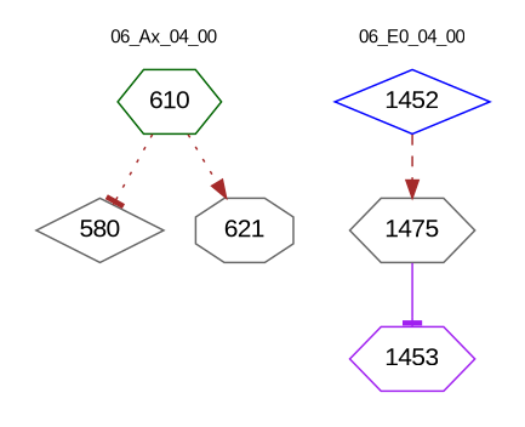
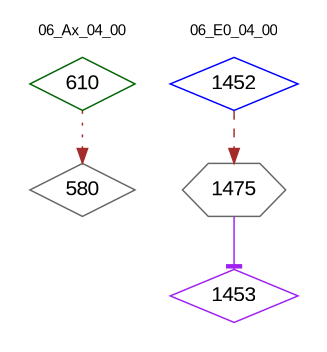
  digraph {
    fontname="Liberation Sans"
    node [color=gray40 fontname="Liberation Sans" shape=diamond]
    edge [arrowhead=tee color=brown fontname="Liberation Sans" style=dotted]
-   n1 [color=darkgreen label=610 shape=hexagon]
+   n1 [color=darkgreen label=610]
    n2 [label=580]
-   n3 [label=621 shape=octagon]
    n4 [color=blue label=1452]
-   n5 [color=purple label=1453 shape=hexagon]
+   n5 [color=purple label=1453]
    n6 [label=1475 shape=hexagon]
    subgraph cluster_1 {
      color=white
      fontsize=10
      label="06_Ax_04_00"
      n1
      n2
-     n3
    }
    subgraph cluster_2 {
      color=white
      fontsize=10
      label="06_E0_04_00"
      n4
      n5
      n6
    }
-   n1 -> n2
-   n1 -> n3 [arrowhead=normal]
+   n1 -> n2 [arrowhead=normal]
    n4 -> n6 [arrowhead=normal style=dashed]
    n6 -> n5 [color=purple style=solid]
  }
